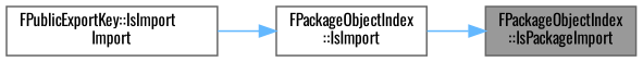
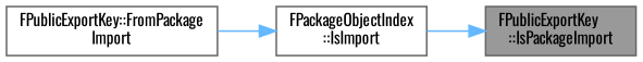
  digraph {
    fontname=Oswald
    rankdir=RL
    node [color=grey40 fillcolor=white fontname=Oswald fontsize=10 shape=box style=filled]
    edge [color=steelblue1 dir=back fontname=Oswald fontsize=10 labelfontname=Helvetica labelfontsize=10 style=solid]
-   n1 [color=gray40 fillcolor=grey60 fontcolor=black height=0.2 label="FPackageObjectIndex\l::IsPackageImport" width=0.4]
+   n1 [color=gray40 fillcolor=grey60 fontcolor=black height=0.2 label="FPublicExportKey\l::IsPackageImport" width=0.4]
    n2 [height=0.2 label="FPackageObjectIndex\l::IsImport" width=0.4]
-   n3 [height=0.2 label="FPublicExportKey::IsImport\lImport" width=0.4]
+   n3 [height=0.2 label="FPublicExportKey::FromPackage\lImport" width=0.4]
    n1 -> n2
    n2 -> n3
  }
